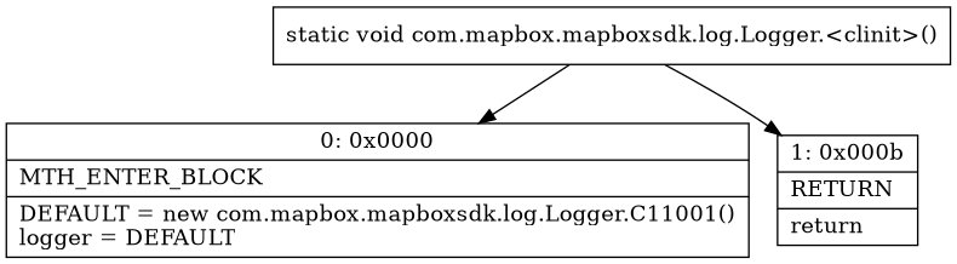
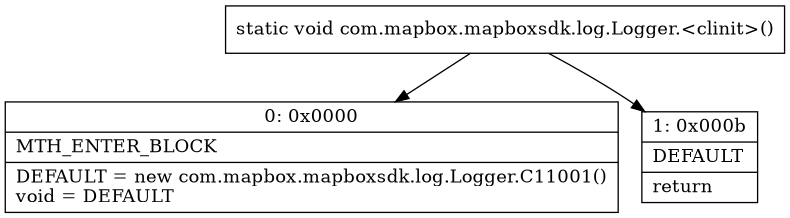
  digraph {
    node [shape=record]
-   n1 [label="{0\:\ 0x0000|MTH_ENTER_BLOCK\l|DEFAULT = new com.mapbox.mapboxsdk.log.Logger.C11001()\llogger = DEFAULT\l}"]
-   n2 [label="{1\:\ 0x000b|RETURN\l|return\l}"]
+   n1 [label="{0\:\ 0x0000|MTH_ENTER_BLOCK\l|DEFAULT = new com.mapbox.mapboxsdk.log.Logger.C11001()\lvoid = DEFAULT\l}"]
+   n2 [label="{1\:\ 0x000b|DEFAULT\l|return\l}"]
    n3 [label="{static void com.mapbox.mapboxsdk.log.Logger.\<clinit\>() }"]
    n3 -> n1
    n3 -> n2
  }
